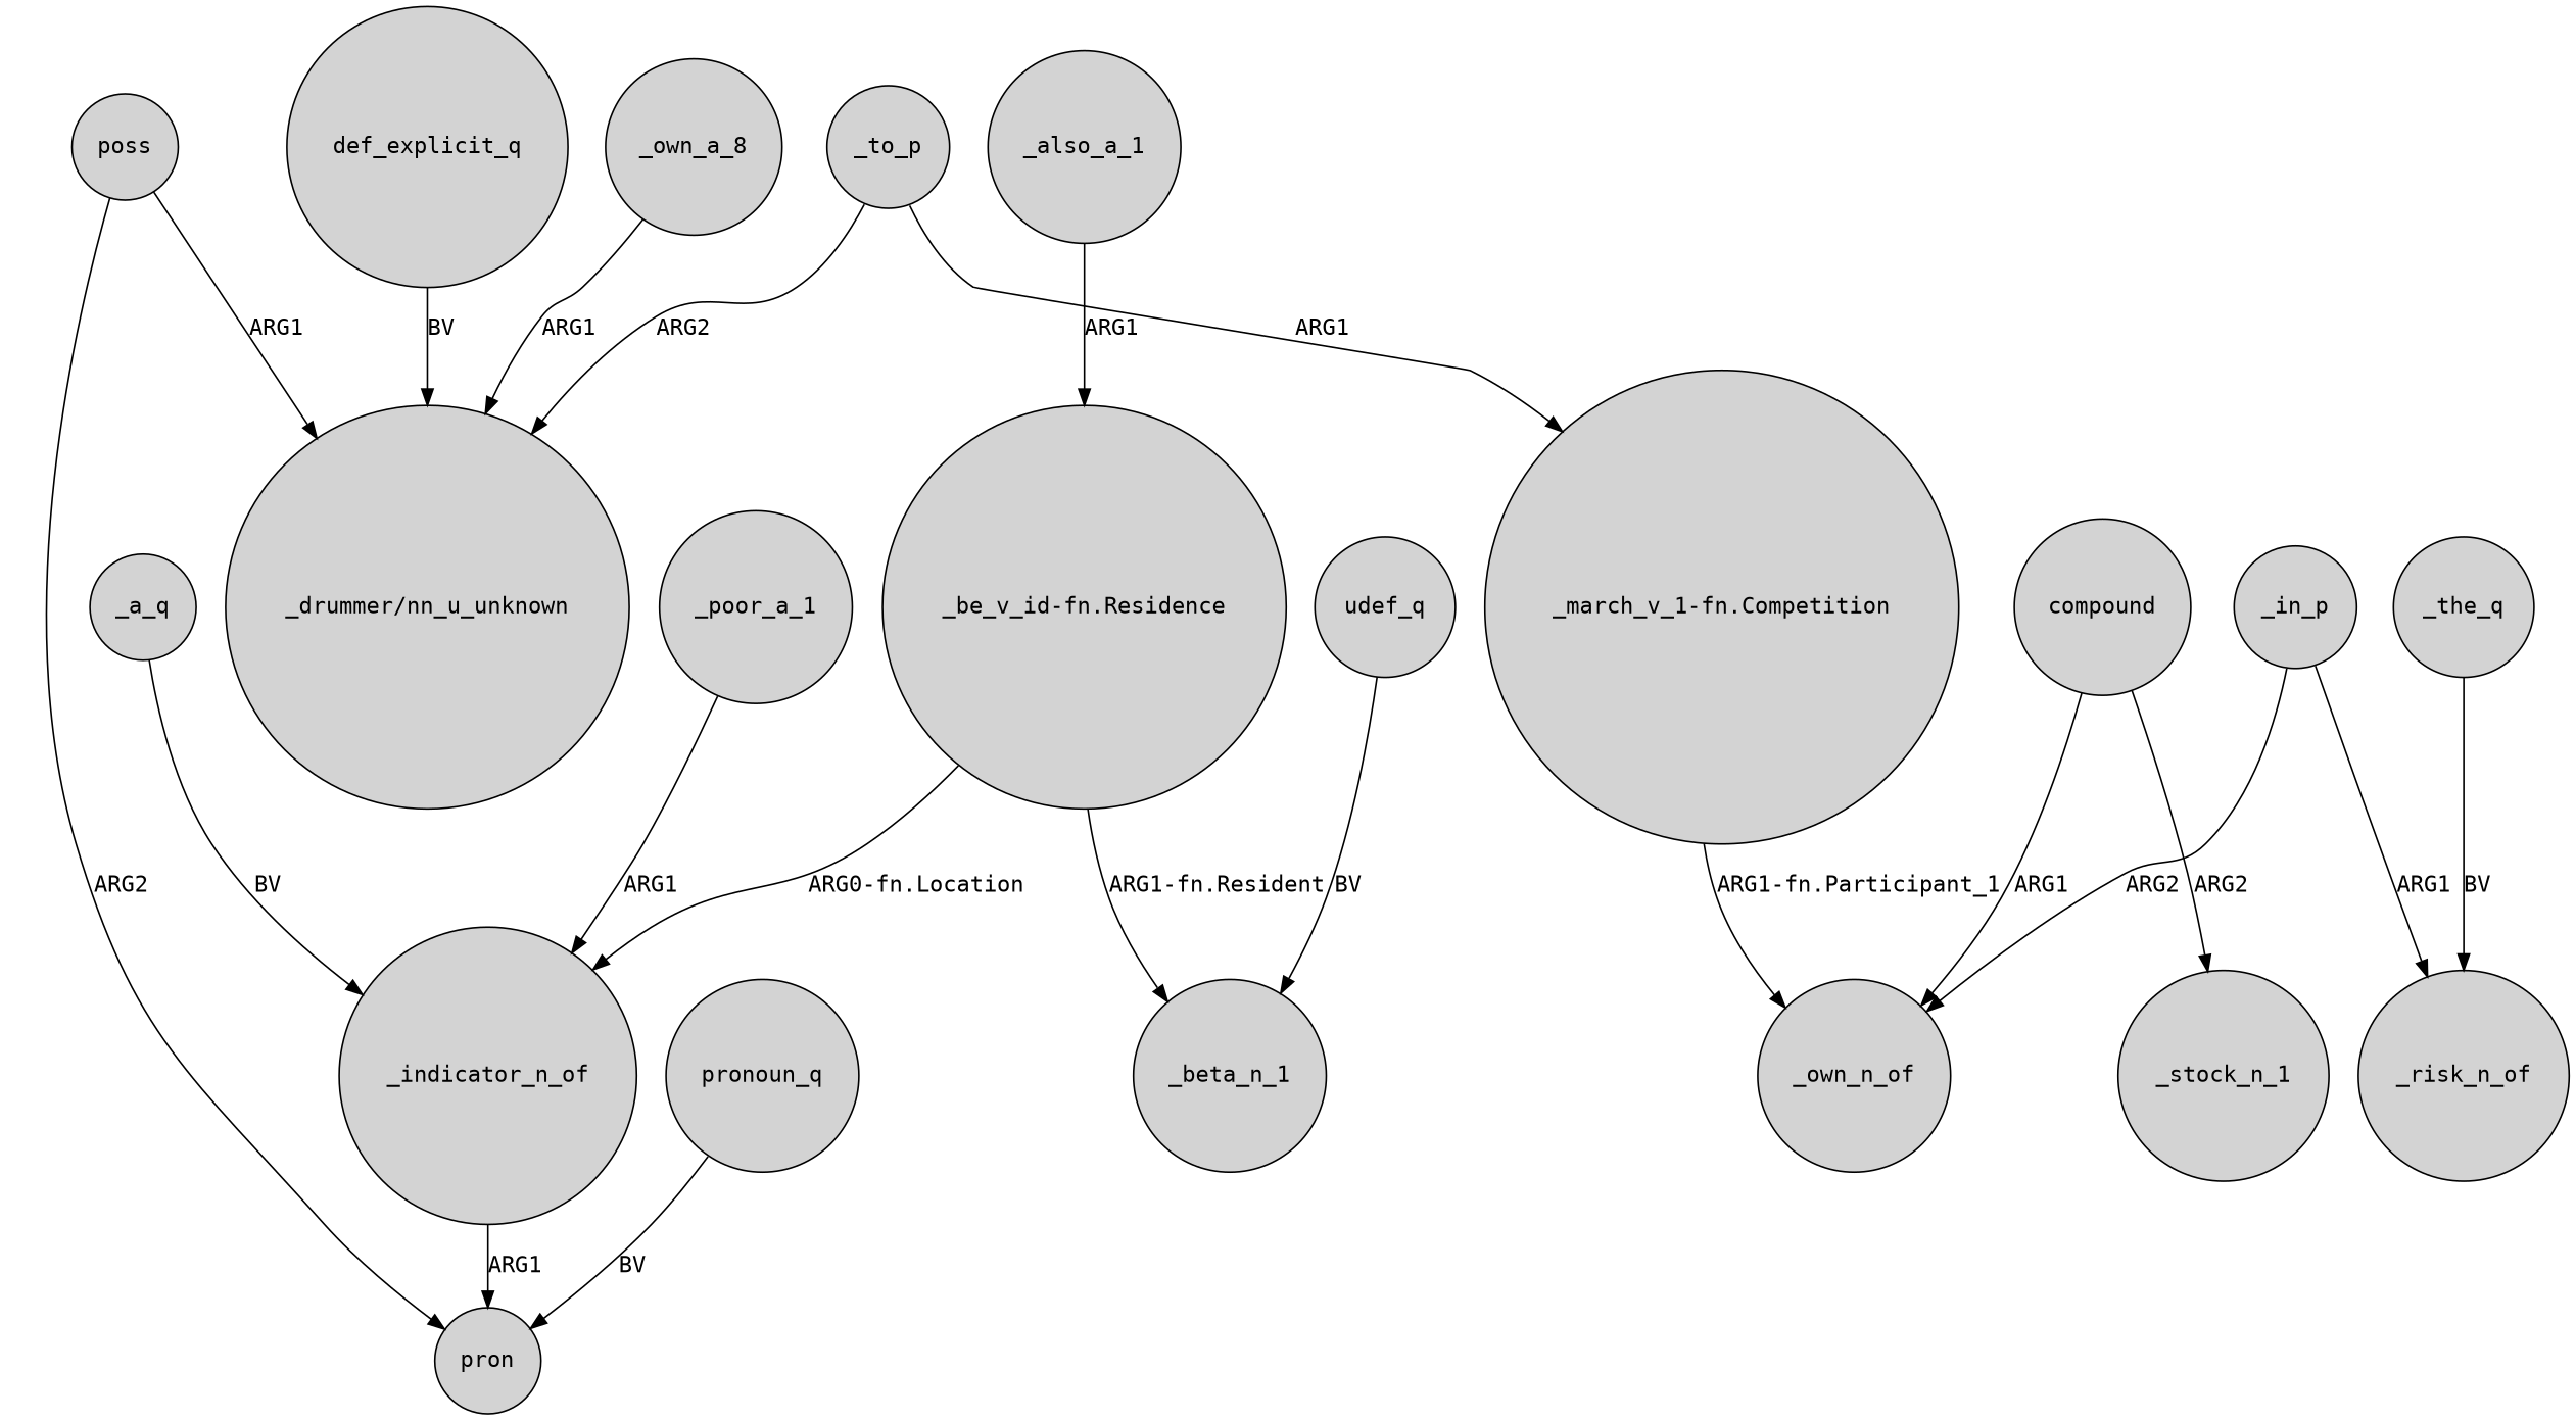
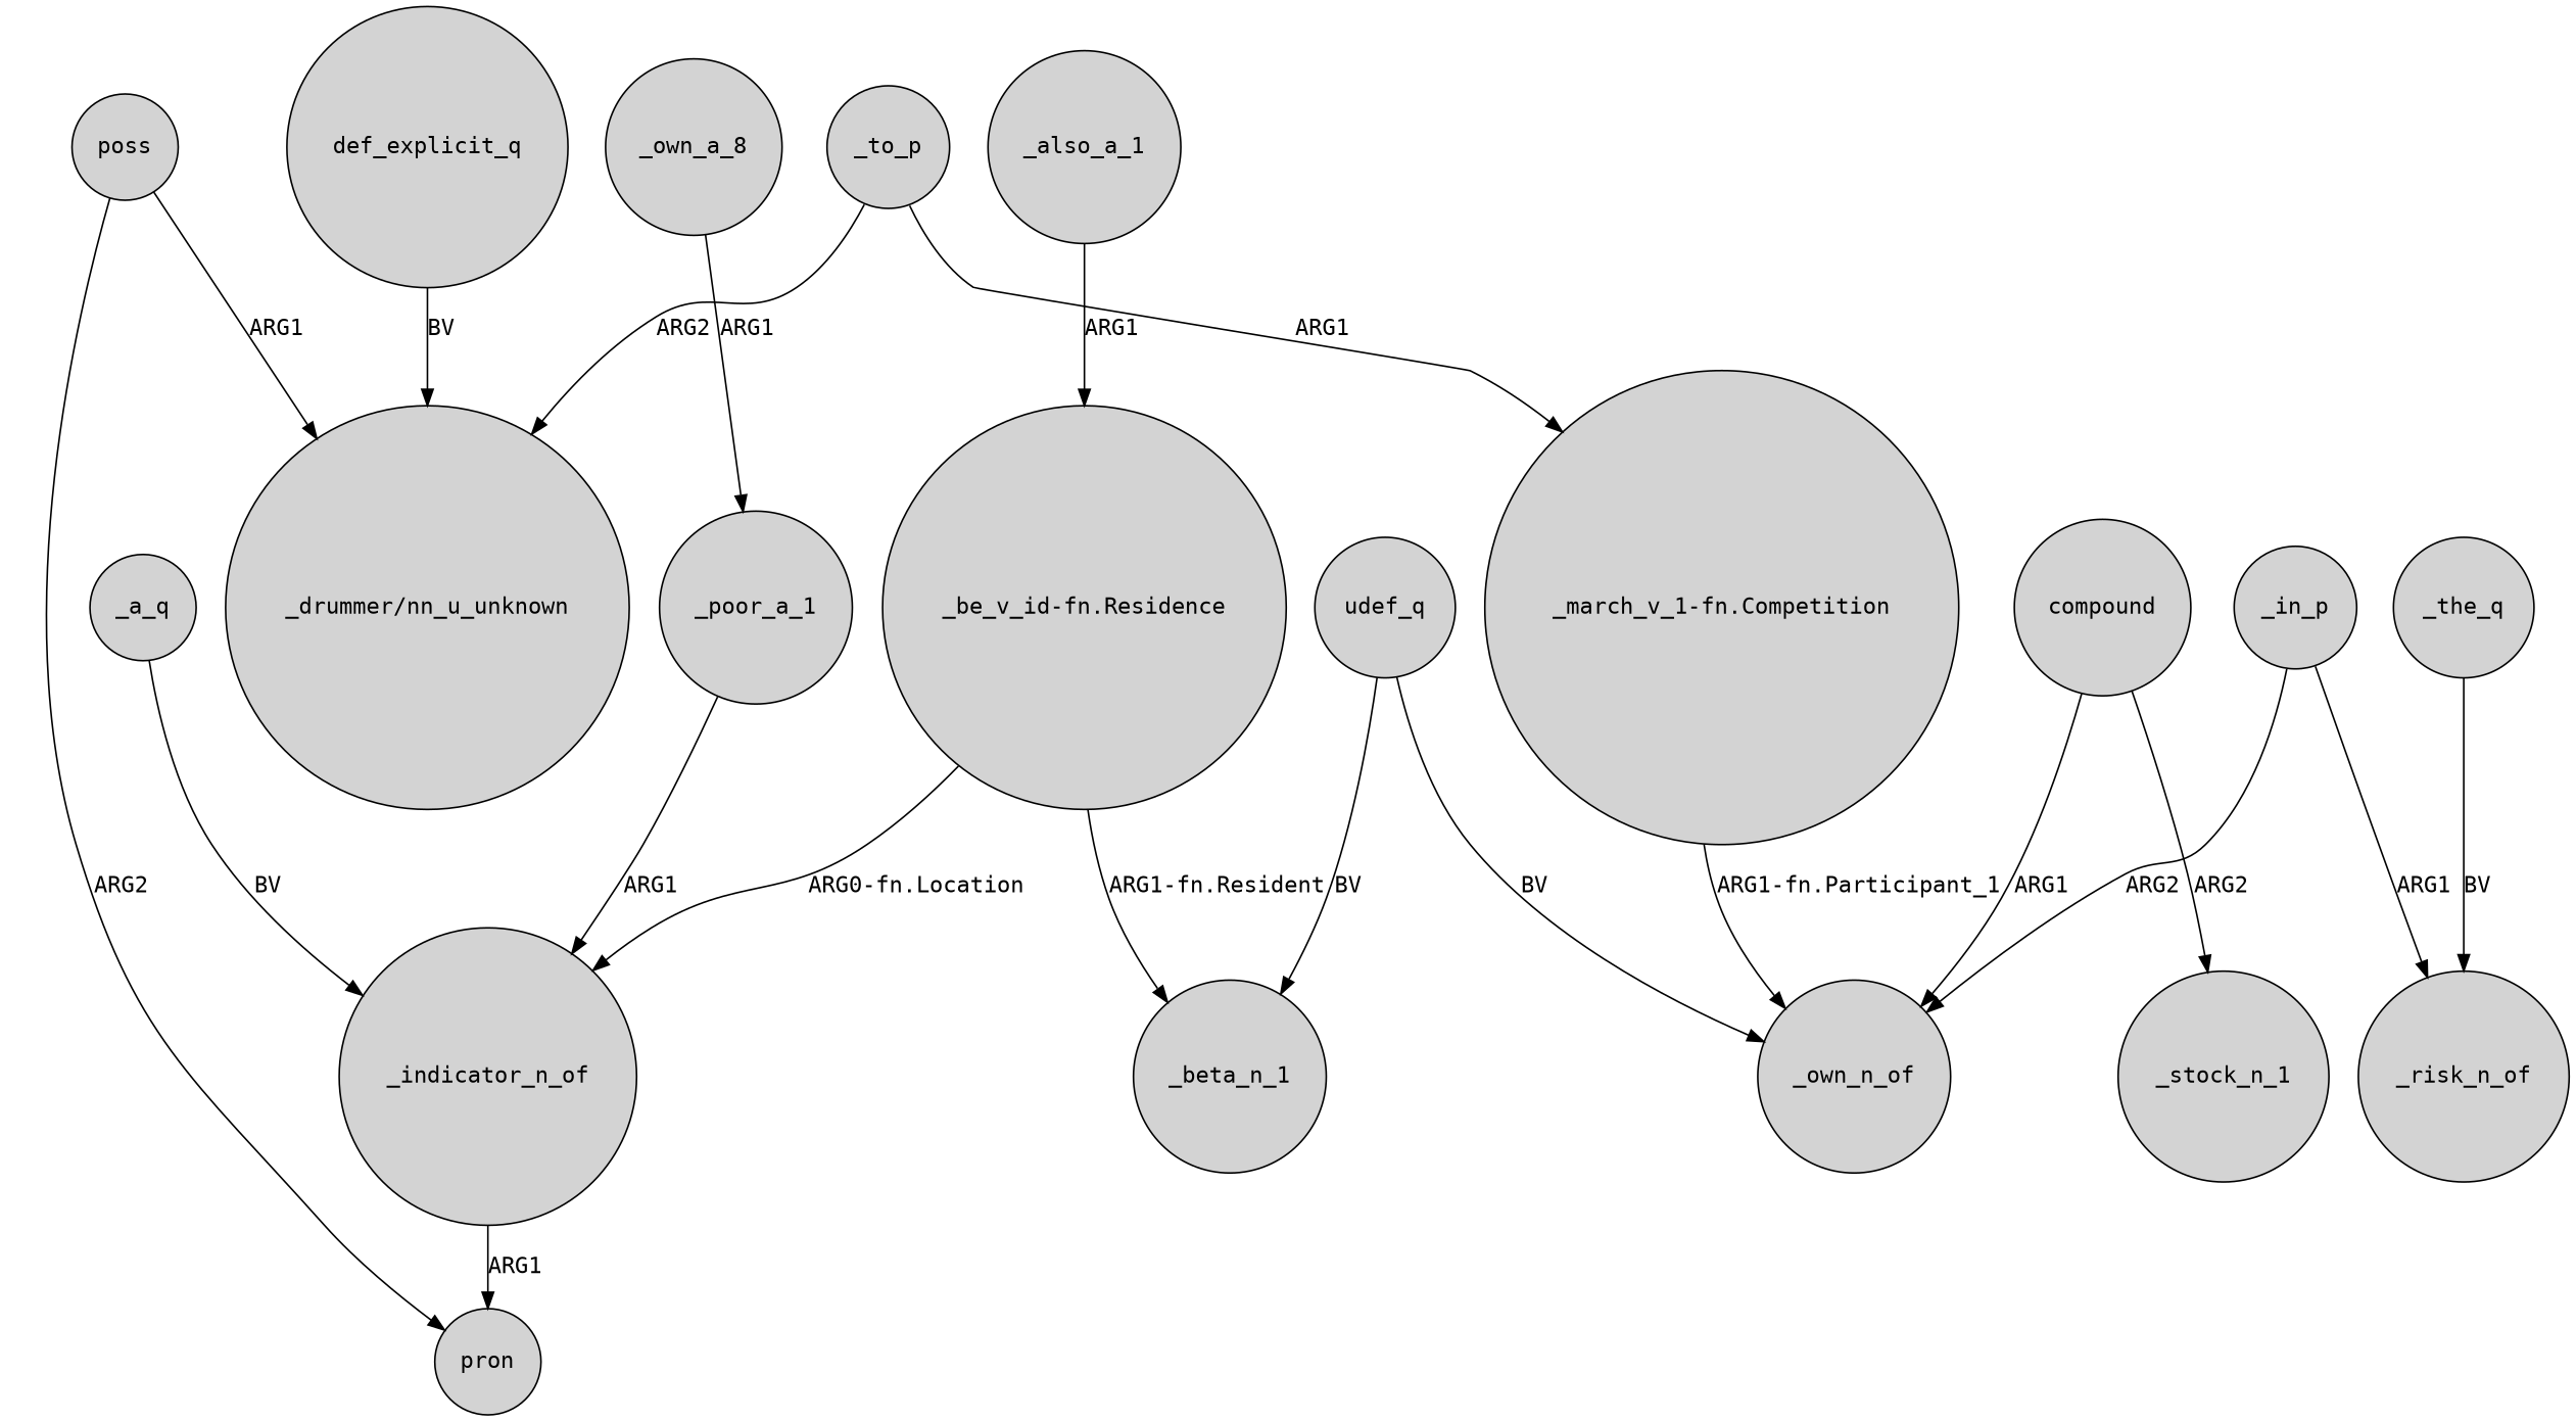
  digraph {
    fontname="DejaVu Sans Mono"
    node [fontname="DejaVu Sans Mono" shape=circle style=filled]
    edge [fontname="DejaVu Sans Mono"]
    n1 [label=_own_n_of]
    udef_q
    _beta_n_1
    _a_q
    _indicator_n_of
    pron
    n7 [label=_own_a_8]
    "_drummer/nn_u_unknown"
    _to_p
    "_march_v_1-fn.Competition"
    compound
    _stock_n_1
    _the_q
    _risk_n_of
    _in_p
-   pronoun_q
    poss
    def_explicit_q
    "_be_v_id-fn.Residence"
    _poor_a_1
    _also_a_1
+   udef_q -> n1 [label=BV]
    udef_q -> _beta_n_1 [label=BV]
    _a_q -> _indicator_n_of [label=BV]
    _indicator_n_of -> pron [label=ARG1]
-   n7 -> "_drummer/nn_u_unknown" [label=ARG1]
+   n7 -> _poor_a_1 [label=ARG1]
    _to_p -> "_drummer/nn_u_unknown" [label=ARG2]
    _to_p -> "_march_v_1-fn.Competition" [label=ARG1]
    "_march_v_1-fn.Competition" -> n1 [label="ARG1-fn.Participant_1"]
    compound -> n1 [label=ARG1]
    compound -> _stock_n_1 [label=ARG2]
    _the_q -> _risk_n_of [label=BV]
    _in_p -> n1 [label=ARG2]
    _in_p -> _risk_n_of [label=ARG1]
-   pronoun_q -> pron [label=BV]
    poss -> pron [label=ARG2]
    poss -> "_drummer/nn_u_unknown" [label=ARG1]
    def_explicit_q -> "_drummer/nn_u_unknown" [label=BV]
    "_be_v_id-fn.Residence" -> _beta_n_1 [label="ARG1-fn.Resident"]
    "_be_v_id-fn.Residence" -> _indicator_n_of [label="ARG0-fn.Location"]
    _poor_a_1 -> _indicator_n_of [label=ARG1]
    _also_a_1 -> "_be_v_id-fn.Residence" [label=ARG1]
  }
